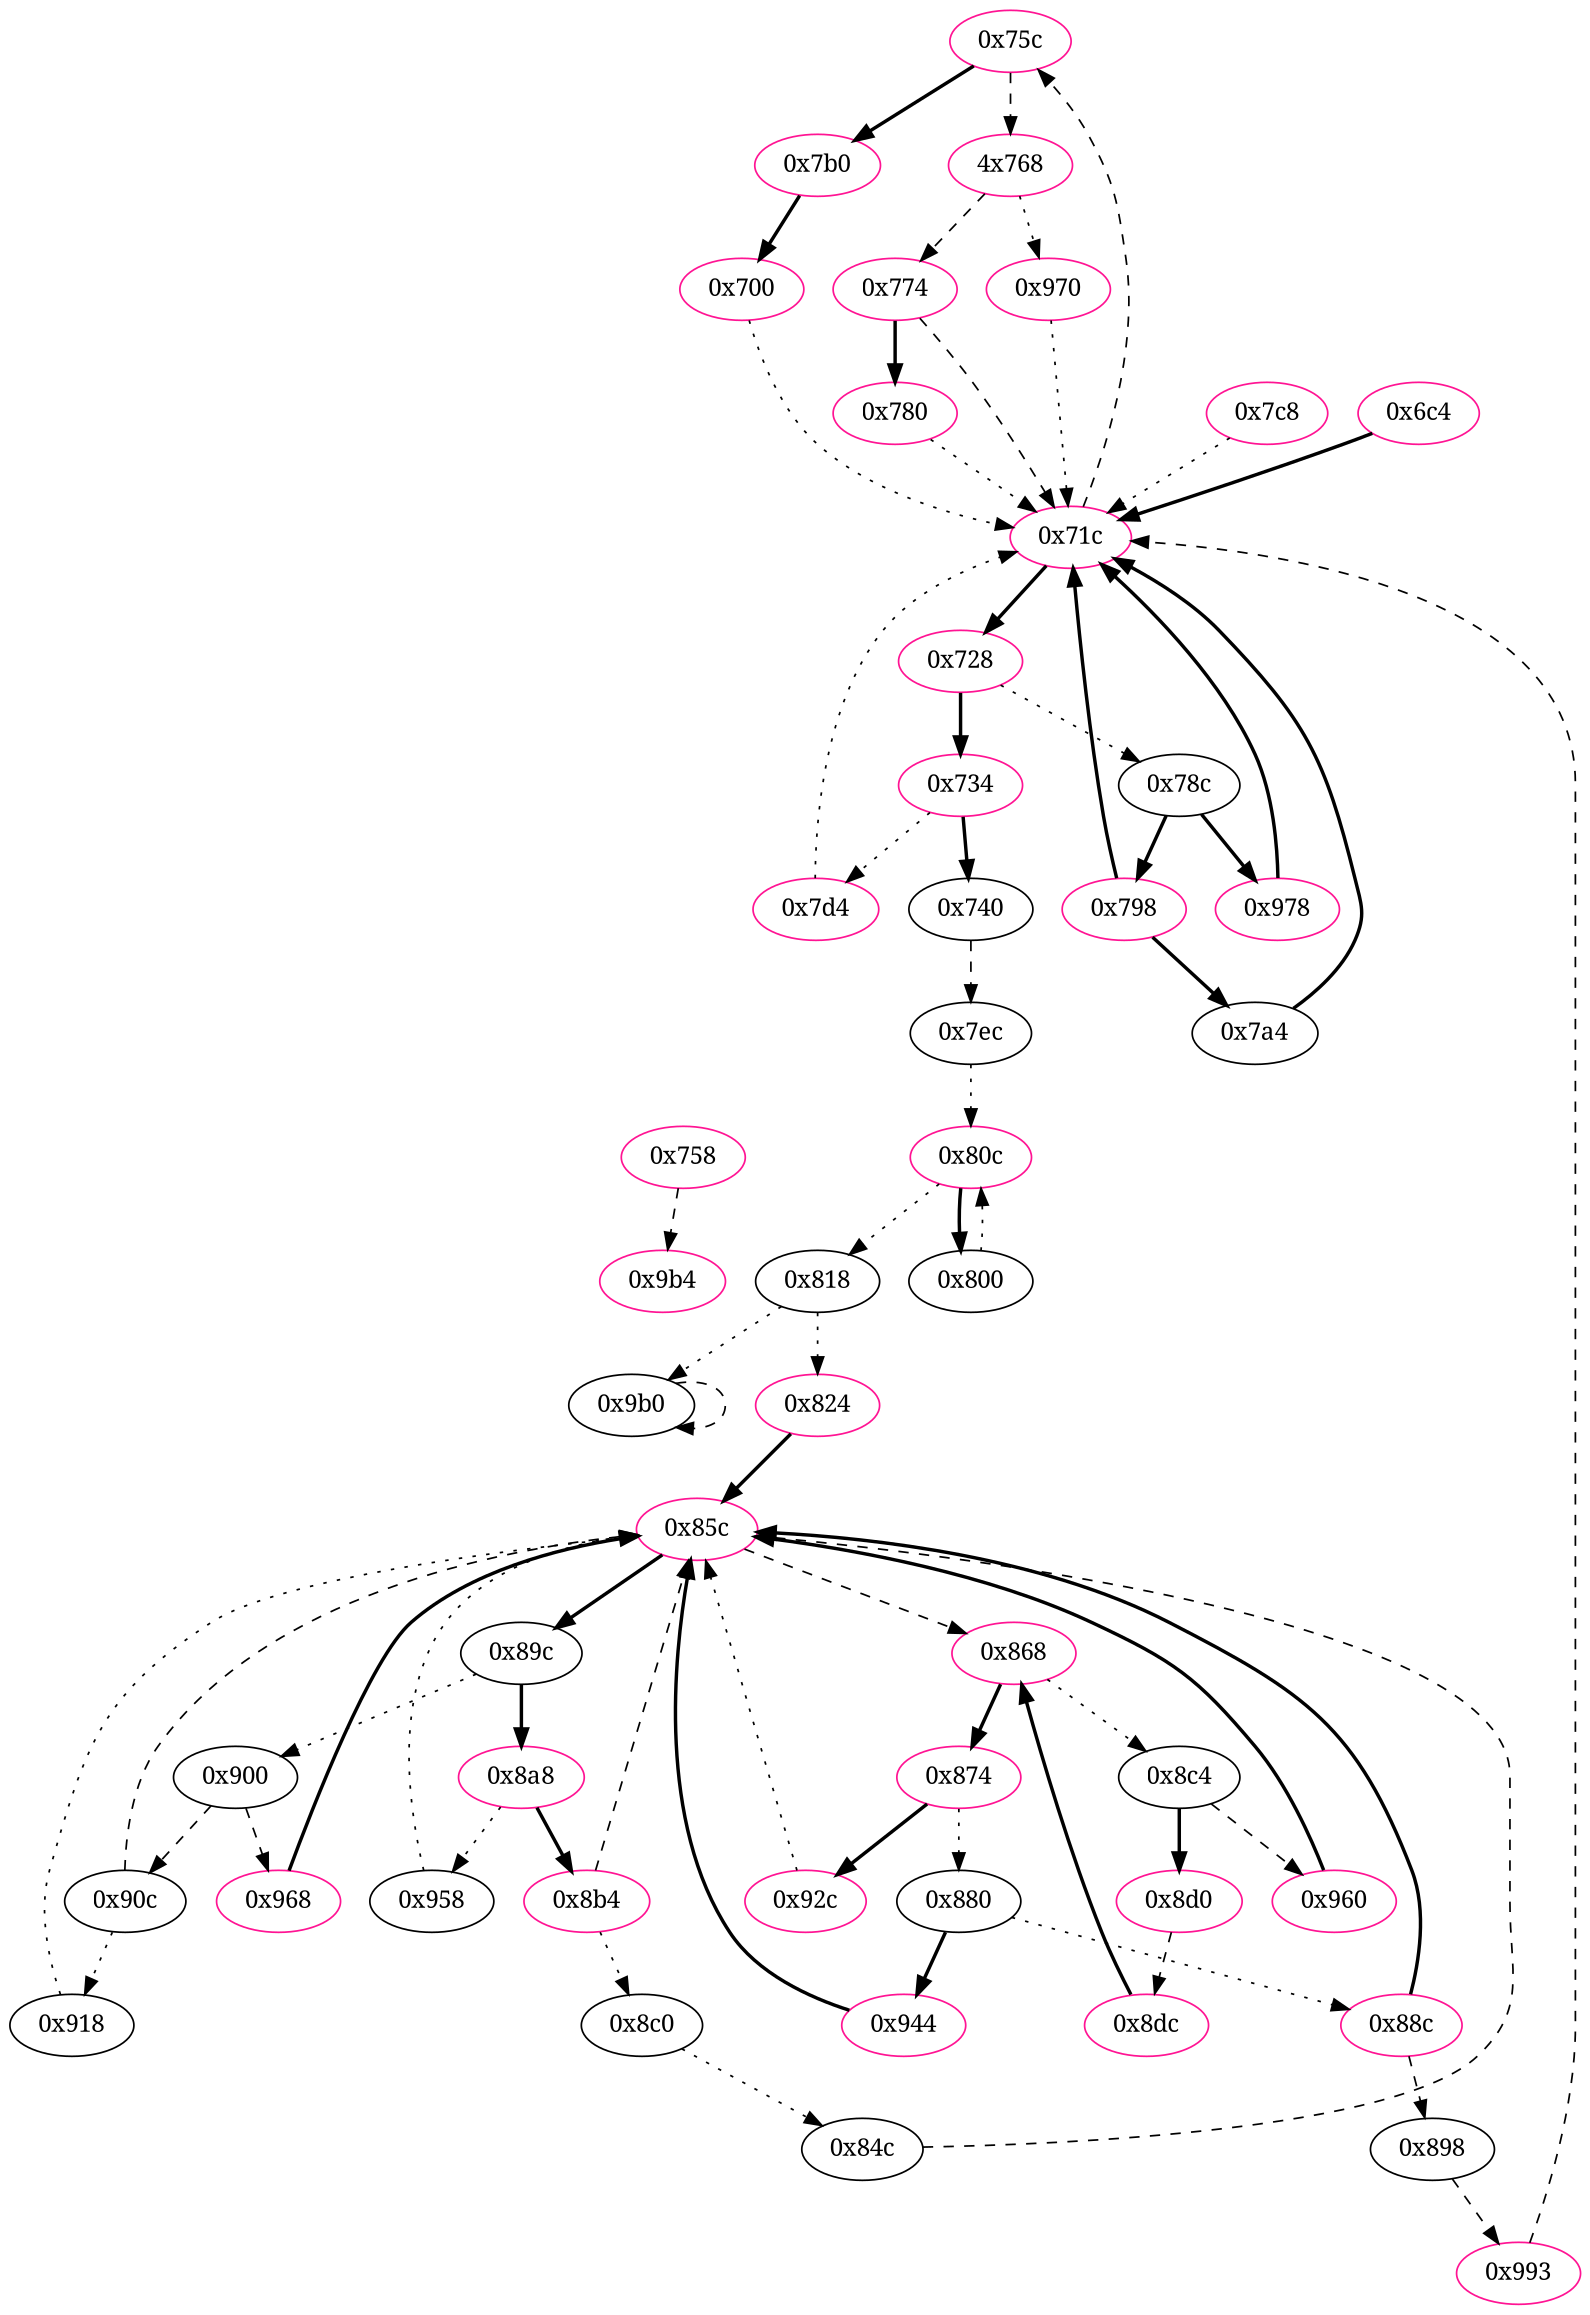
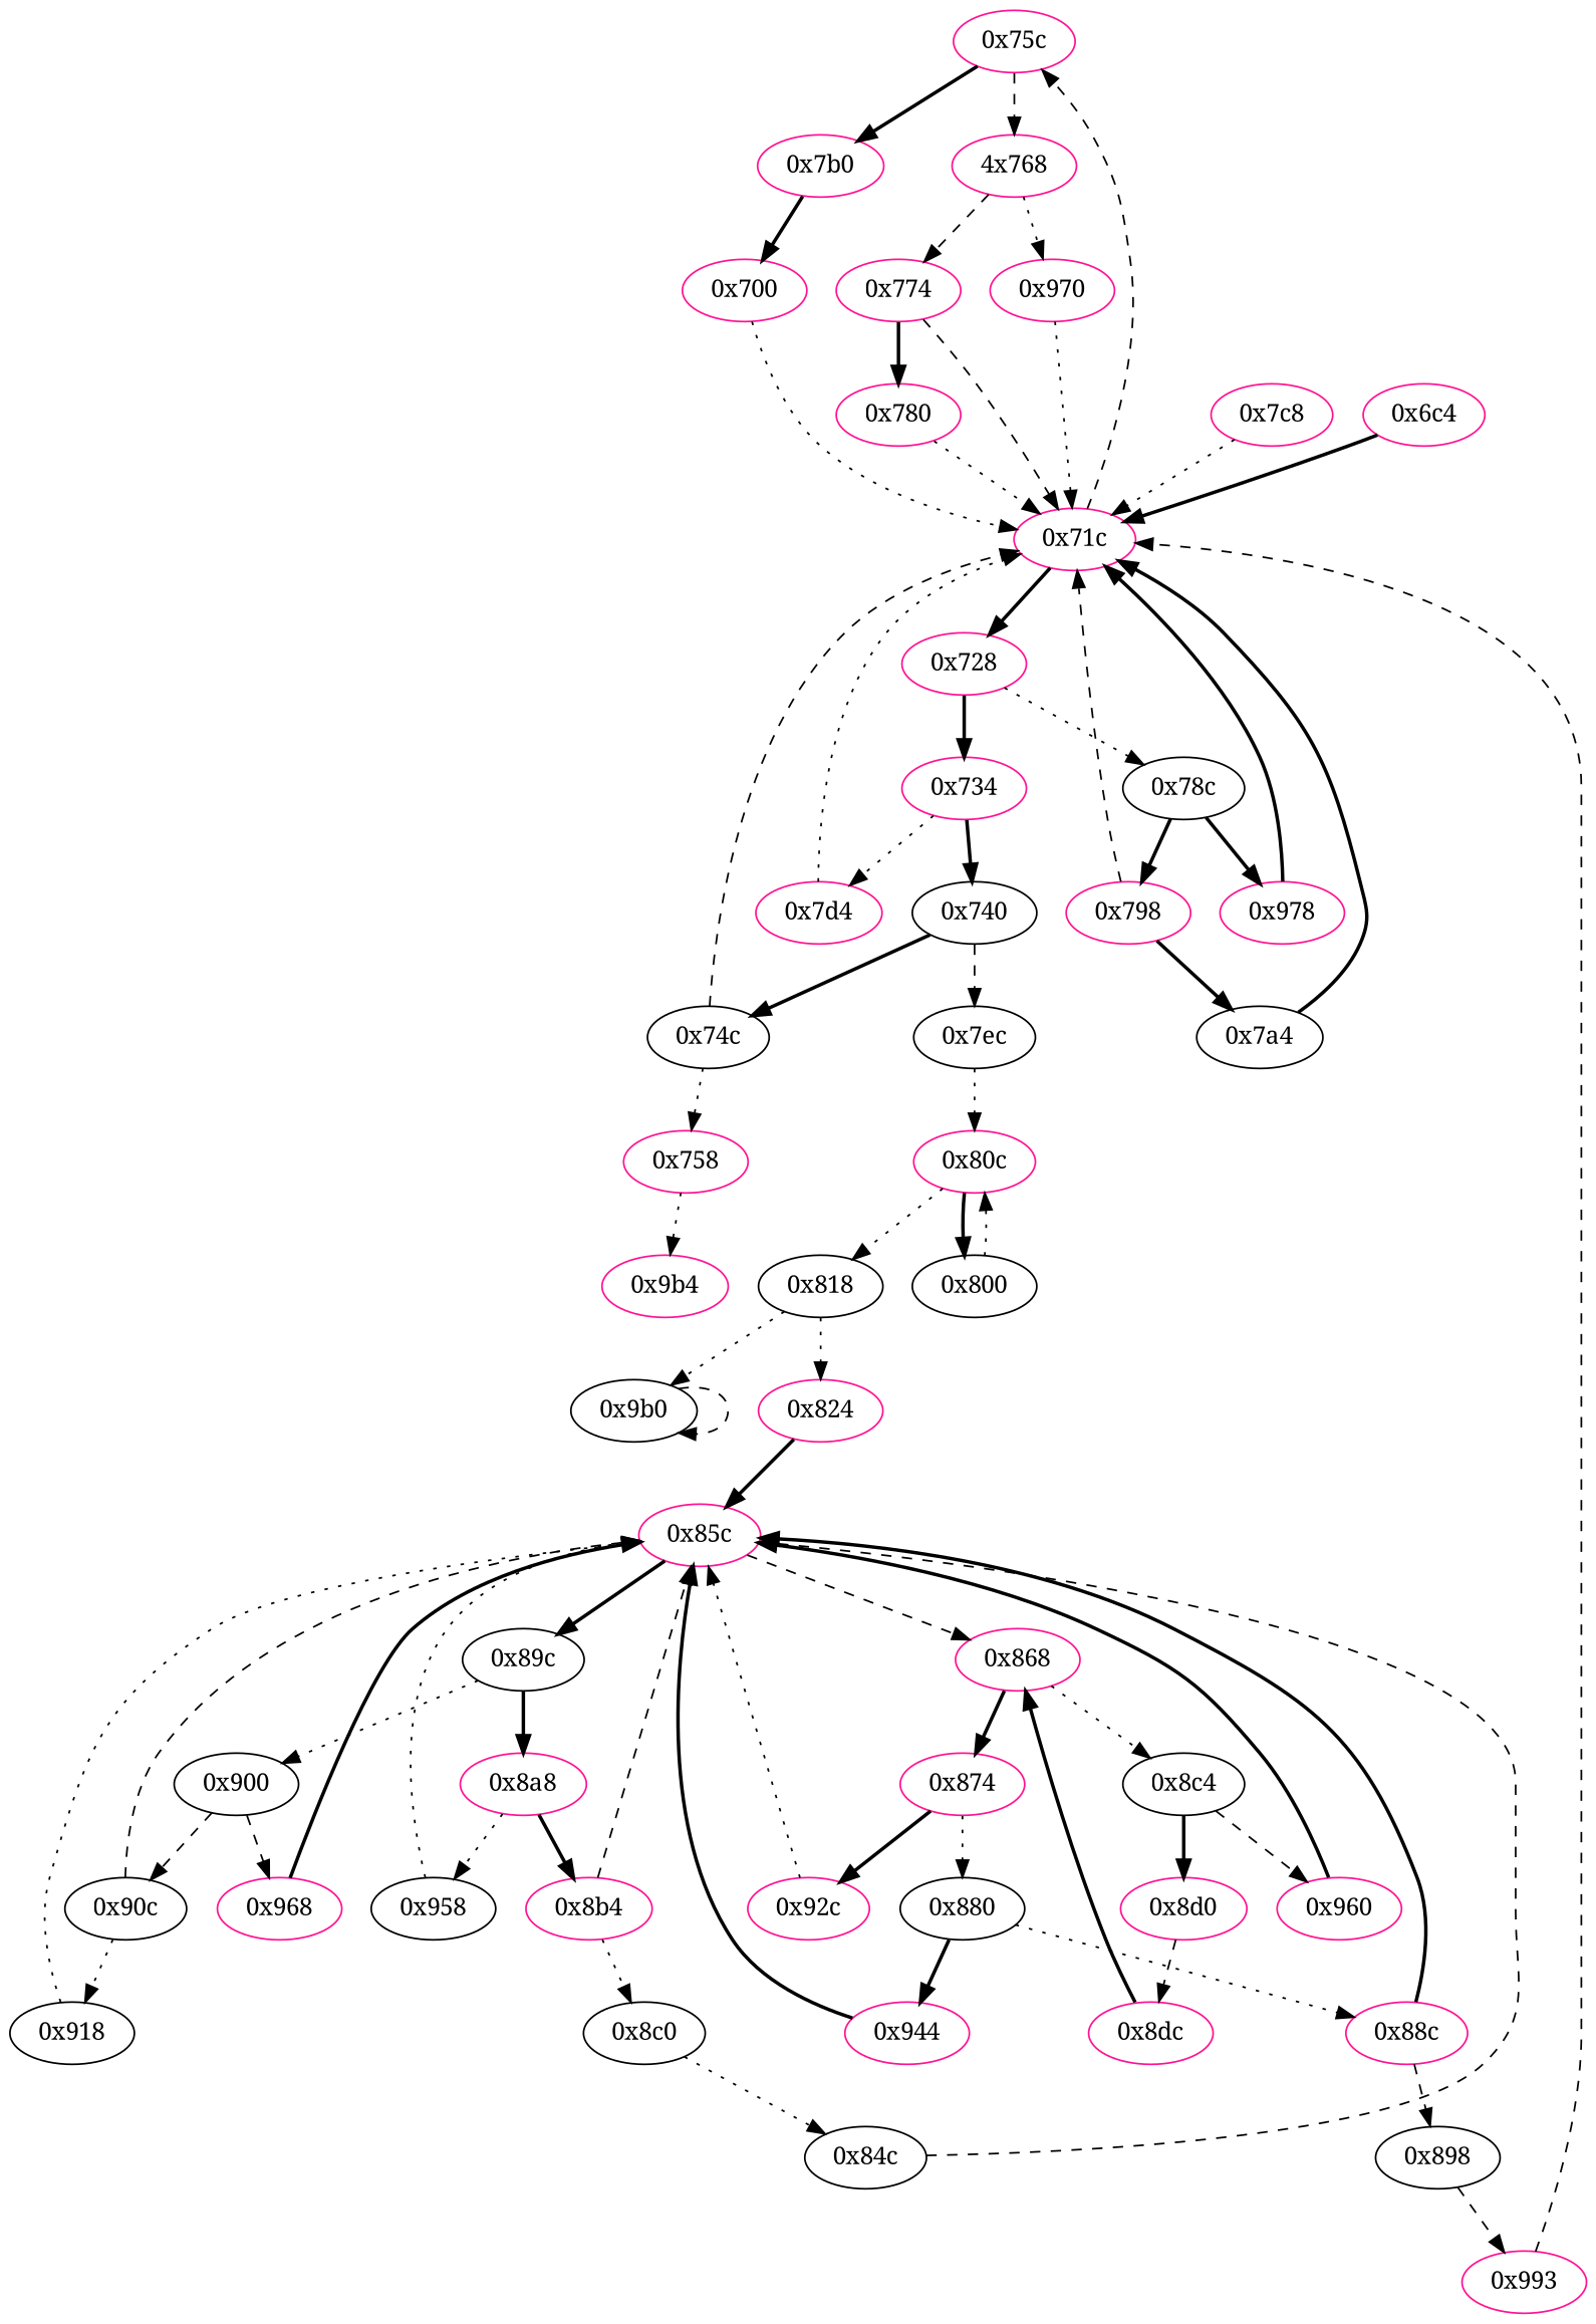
  digraph {
    fontname="Noto Serif"
    node [color=deeppink fontname="Noto Serif" opcode="[u'ldr', u'cmp', u'b']"]
    edge [fontname="Noto Serif" style=bold]
    "0x75c"
    "0x7b0"
    n3 [label="4x768"]
    "0x700" [opcode="[u'ldr', u'ldr', u'mov', u'bl', u'ldr', u'mov', u'mov']"]
    "0x774"
    "0x970" [opcode="[u'ldr', u'b']"]
    "0x71c"
    "0x780" [opcode="[u'ldr', u'ldr', u'b']"]
    "0x728"
    "0x734"
    "0x78c" [color=black]
    "0x7c8" [opcode="[u'mov', u'mov', u'b']"]
    "0x89c" [color=black]
    "0x900" [color=black]
    "0x8a8"
    "0x968" [opcode="[u'ldr', u'b']"]
    "0x90c" [color=black]
    "0x8b4"
    "0x958" [color=black opcode="[u'ldr', u'b']"]
    "0x85c"
    "0x918" [color=black opcode="[u'ldr', u'add', u'str', u'ldr', u'b']"]
    "0x8c0" [color=black opcode="[u'b']"]
    "0x9b4" [opcode="[u'ldr', u'ldr', u'ldr', u'ldr', u'sub', u'mov', u'sub', u'pop']"]
    "0x944" [opcode="[u'mov', u'mov', u'mov', u'mov', u'b']"]
    "0x868"
    "0x874"
    "0x8c4" [color=black]
    "0x7a4" [color=black opcode="[u'str', u'ldr', u'b']"]
    "0x9b0" [color=black opcode="[u'b']"]
    "0x84c" [color=black opcode="[u'ldr', u'ldr', u'ldr', u'mov']"]
    "0x8dc" [opcode="[u'str', u'str', u'str', u'ldr', u'ldr', u'ldr', u'cmp', u'mov', u'b']"]
    "0x8d0"
    "0x880" [color=black]
    "0x88c"
    "0x898" [color=black opcode="[u'b']"]
    n36 [label="0x993" opcode="[u'ldr', u'mov', u'mov', u'add', u'str', u'ldr', u'ldr', u'b']"]
    "0x92c" [opcode="[u'ldr', u'ldr', u'add', u'str', u'ldr', u'b']"]
    "0x960" [opcode="[u'ldr', u'b']"]
    "0x800" [color=black opcode="[u'mov', u'bl', u'ldr']"]
    "0x80c"
    "0x818" [color=black]
    "0x824" [opcode="[u'str', u'mov', u'mov', u'ldr', u'ldrb', u'str', u'ldr', u'ldr', u'ldr', u'b']"]
    "0x6c4" [opcode="[u'push', u'add', u'sub', u'mov', u'ldr', u'mov', u'ldr', u'add', u'ldr', u'add', u'ldr', u'str', u'ldr', u'ldr', u'b']"]
    "0x7d4" [opcode="[u'ldrb', u'ldr', u'ldr', u'cmp', u'mov', u'b']"]
    "0x740" [color=black]
+   "0x74c" [color=black]
    "0x7ec" [color=black opcode="[u'mov', u'bl', u'mov', u'ldr', u'b']"]
    "0x758" [opcode="[u'b']"]
    "0x798"
    "0x978" [opcode="[u'cmp', u'mov', u'mov', u'strb', u'ldr', u'b']"]
    "0x75c" -> "0x7b0"
    "0x75c" -> n3 [style=dashed]
    "0x7b0" -> "0x700"
    n3 -> "0x774" [style=dashed]
    n3 -> "0x970" [style=dotted]
    "0x700" -> "0x71c" [style=dotted]
    "0x774" -> "0x71c" [style=dashed]
    "0x774" -> "0x780"
    "0x970" -> "0x71c" [style=dotted]
    "0x71c" -> "0x75c" [style=dashed]
    "0x71c" -> "0x728"
    "0x780" -> "0x71c" [style=dotted]
    "0x728" -> "0x734"
    "0x728" -> "0x78c" [style=dotted]
    "0x734" -> "0x7d4" [style=dotted]
    "0x734" -> "0x740"
    "0x78c" -> "0x798"
    "0x78c" -> "0x978"
    "0x7c8" -> "0x71c" [style=dotted]
    "0x89c" -> "0x900" [style=dotted]
    "0x89c" -> "0x8a8"
    "0x900" -> "0x968" [style=dashed]
    "0x900" -> "0x90c" [style=dashed]
    "0x8a8" -> "0x8b4"
    "0x8a8" -> "0x958" [style=dotted]
    "0x968" -> "0x85c"
    "0x90c" -> "0x85c" [style=dashed]
    "0x90c" -> "0x918" [style=dotted]
    "0x8b4" -> "0x85c" [style=dashed]
    "0x8b4" -> "0x8c0" [style=dotted]
    "0x958" -> "0x85c" [style=dotted]
    "0x85c" -> "0x89c"
    "0x85c" -> "0x868" [style=dashed]
    "0x918" -> "0x85c" [style=dotted]
    "0x8c0" -> "0x84c" [style=dotted]
    "0x944" -> "0x85c"
    "0x868" -> "0x874"
    "0x868" -> "0x8c4" [style=dotted]
    "0x874" -> "0x880" [style=dotted]
    "0x874" -> "0x92c"
    "0x8c4" -> "0x8d0"
    "0x8c4" -> "0x960" [style=dashed]
    "0x7a4" -> "0x71c"
    "0x9b0" -> "0x9b0" [style=dashed]
    "0x84c" -> "0x85c" [style=dashed]
    "0x8dc" -> "0x868"
    "0x8d0" -> "0x8dc" [style=dashed]
    "0x880" -> "0x944"
    "0x880" -> "0x88c" [style=dotted]
    "0x88c" -> "0x85c"
    "0x88c" -> "0x898" [style=dashed]
    "0x898" -> n36 [style=dashed]
    n36 -> "0x71c" [style=dashed]
    "0x92c" -> "0x85c" [style=dotted]
    "0x960" -> "0x85c"
    "0x800" -> "0x80c" [style=dotted]
    "0x80c" -> "0x800"
    "0x80c" -> "0x818" [style=dotted]
    "0x818" -> "0x9b0" [style=dotted]
    "0x818" -> "0x824" [style=dotted]
    "0x824" -> "0x85c"
    "0x6c4" -> "0x71c"
    "0x7d4" -> "0x71c" [style=dotted]
+   "0x740" -> "0x74c"
    "0x740" -> "0x7ec" [style=dashed]
+   "0x74c" -> "0x71c" [style=dashed]
+   "0x74c" -> "0x758" [style=dotted]
    "0x7ec" -> "0x80c" [style=dotted]
-   "0x758" -> "0x9b4" [style=dashed]
-   "0x798" -> "0x71c"
+   "0x758" -> "0x9b4" [style=dotted]
+   "0x798" -> "0x71c" [style=dashed]
    "0x798" -> "0x7a4"
    "0x978" -> "0x71c"
  }
